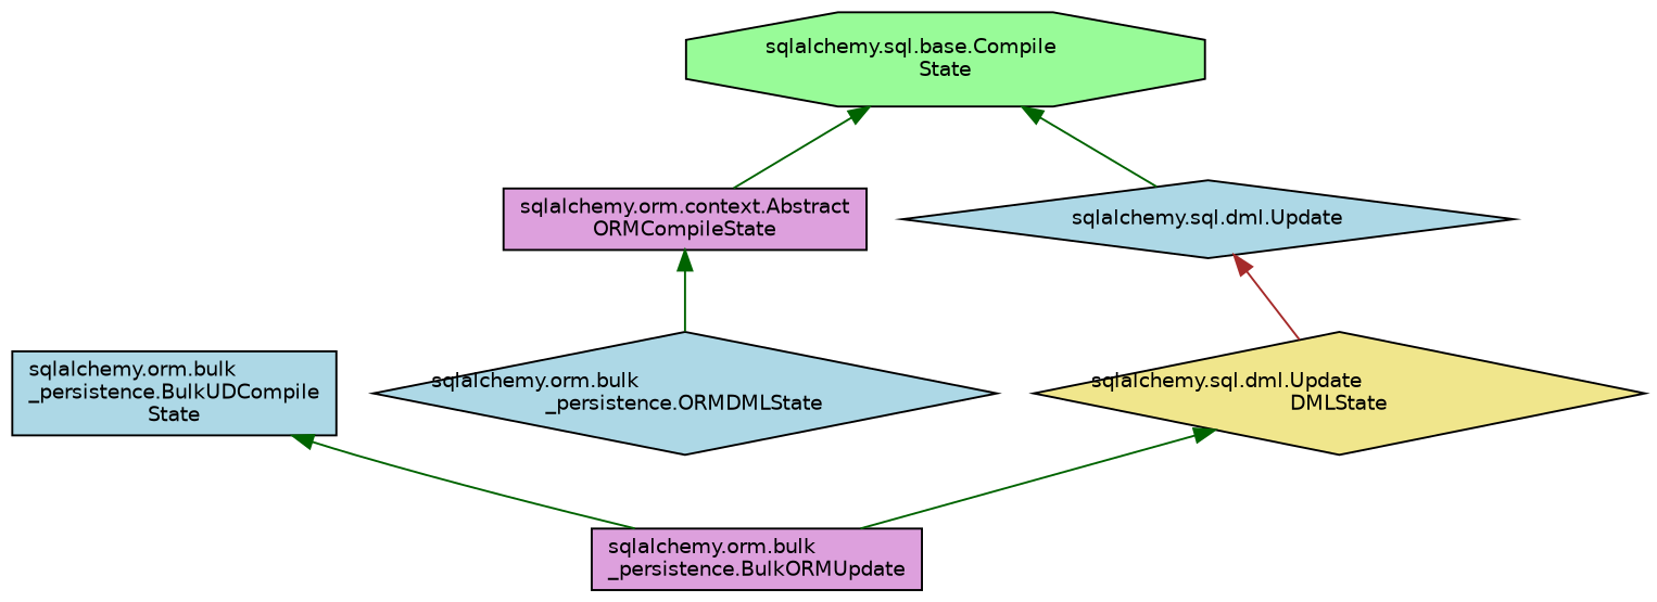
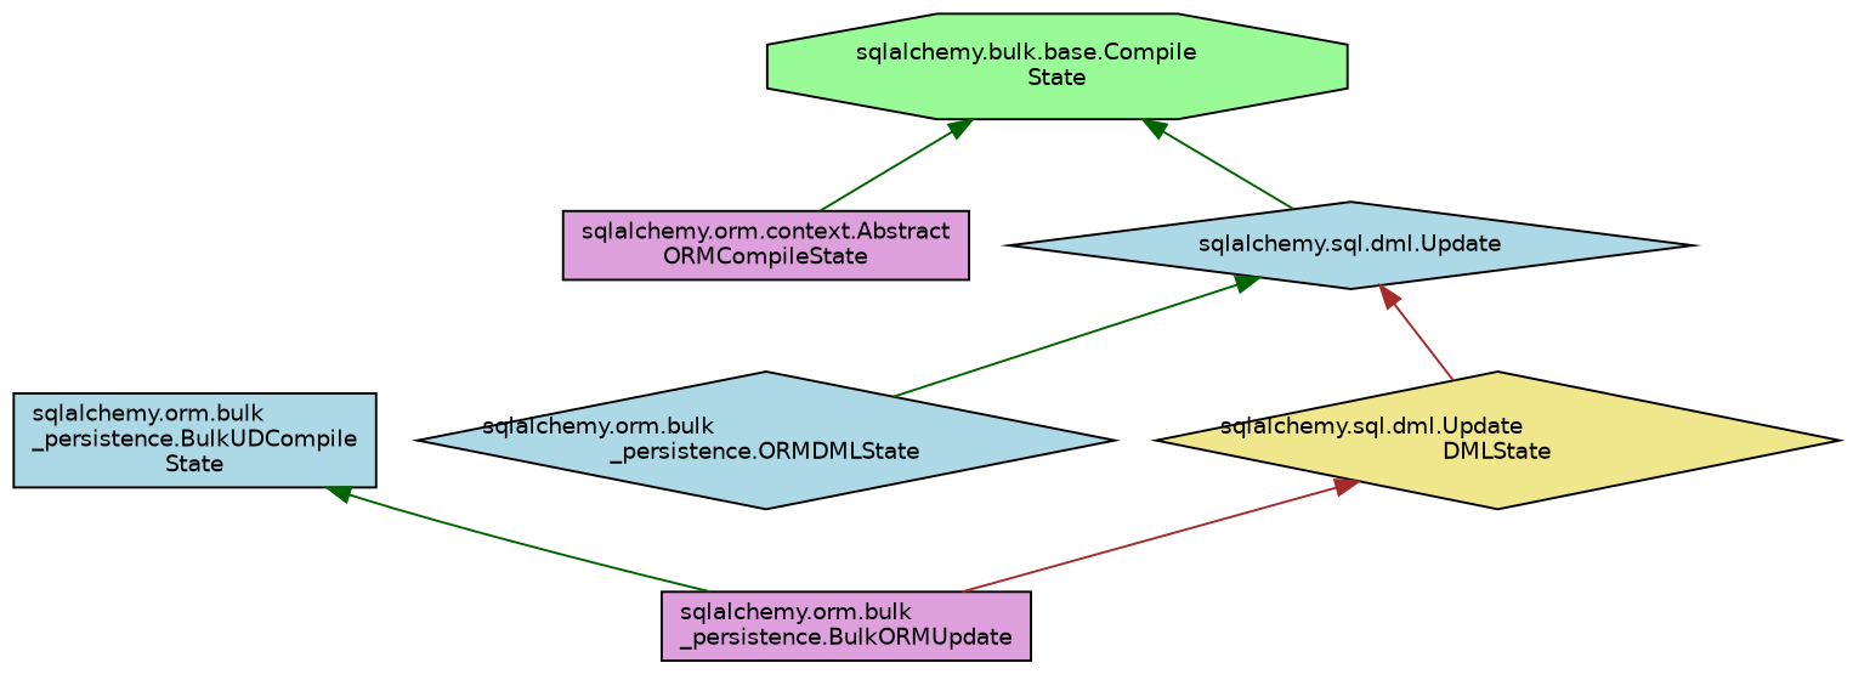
  digraph {
    rankdir=TB
    node [color=black fillcolor=lightblue fontname=Helvetica fontsize=10 shape=box style=filled]
    edge [color=darkgreen dir=back fontname=Helvetica fontsize=10 labelfontname=Helvetica labelfontsize=10 style=solid]
    n1 [fillcolor=plum fontcolor=black height=0.2 label="sqlalchemy.orm.bulk\l_persistence.BulkORMUpdate" width=0.4]
    n2 [height=0.2 label="sqlalchemy.orm.bulk\l_persistence.BulkUDCompile\lState" width=0.4]
    n3 [height=0.2 label="sqlalchemy.orm.bulk\l_persistence.ORMDMLState" shape=diamond width=0.4]
    n4 [fillcolor=plum height=0.2 label="sqlalchemy.orm.context.Abstract\lORMCompileState" width=0.4]
-   n5 [fillcolor=palegreen height=0.2 label="sqlalchemy.sql.base.Compile\lState" shape=octagon width=0.4]
+   n5 [fillcolor=palegreen height=0.2 label="sqlalchemy.bulk.base.Compile\lState" shape=octagon width=0.4]
    n6 [height=0.2 label="sqlalchemy.sql.dml.Update" shape=diamond width=0.4]
    n7 [fillcolor=khaki height=0.2 label="sqlalchemy.sql.dml.Update\lDMLState" shape=diamond width=0.4]
    n2 -> n1
-   n4 -> n3
+   n6 -> n3
    n5 -> n4
    n5 -> n6
    n6 -> n7 [color=brown]
-   n7 -> n1
+   n7 -> n1 [color=brown]
  }
